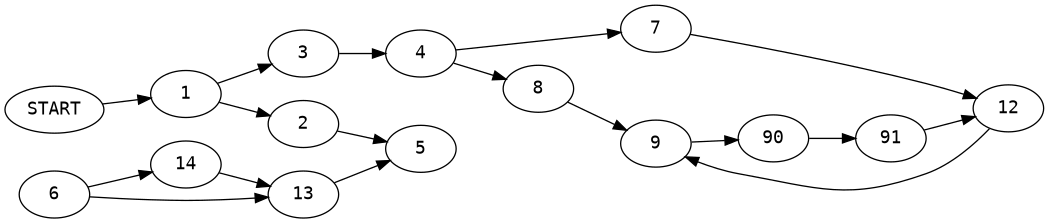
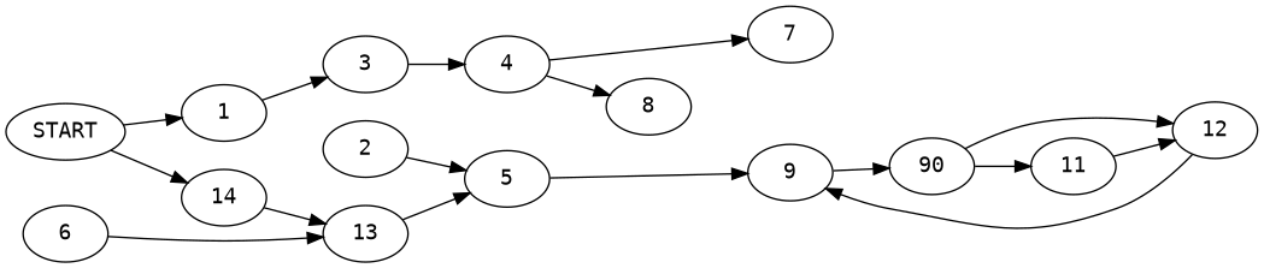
  digraph {
    fontname="DejaVu Sans Mono"
    rankdir=LR
    node [fontname="DejaVu Sans Mono"]
    edge [fontname="DejaVu Sans Mono"]
    n1 [label=START]
    1
    2
    3
    5
    4
    6
    13
    14
    7
    8
    9
    n13 [label=90]
-   11 [label=91]
+   11
    12
    n1 -> 1
-   1 -> 2
    1 -> 3
    2 -> 5
    3 -> 4
    4 -> 7
    4 -> 8
    6 -> 13
-   6 -> 14
+   n1 -> 14
    13 -> 5
    14 -> 13
-   8 -> 9
+   5 -> 9
    9 -> n13
    n13 -> 11
-   7 -> 12
+   n13 -> 12
    11 -> 12
    12 -> 9
  }
